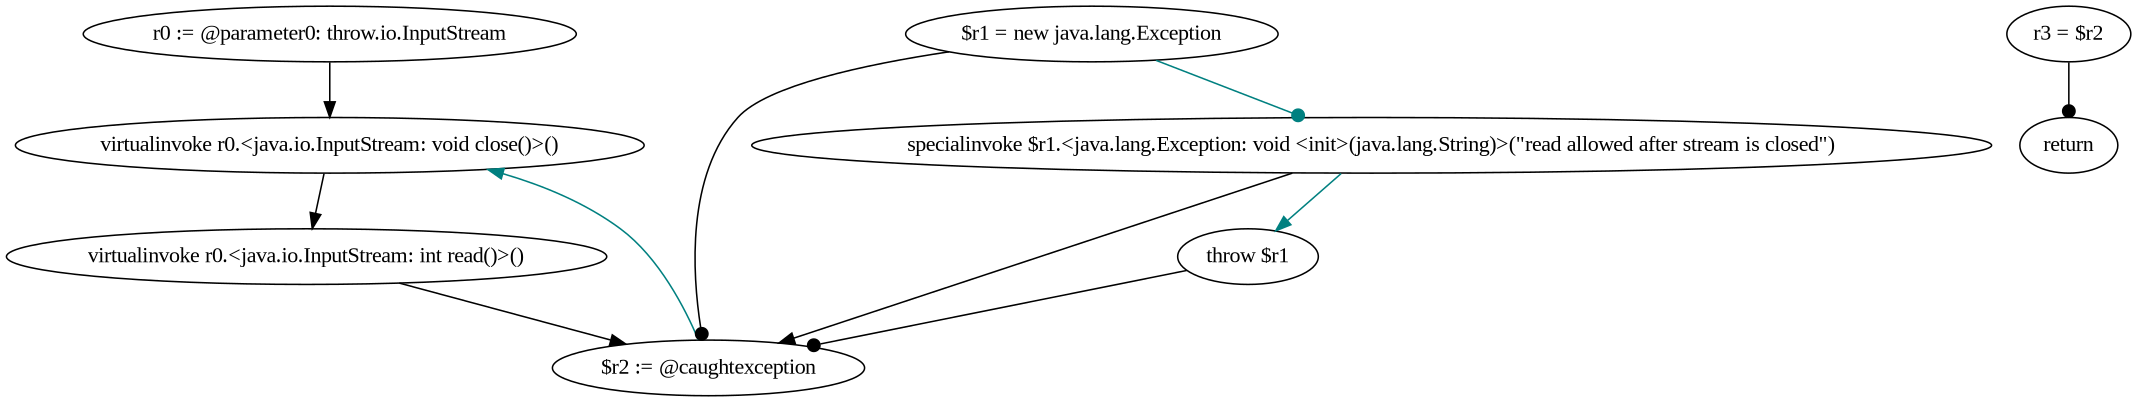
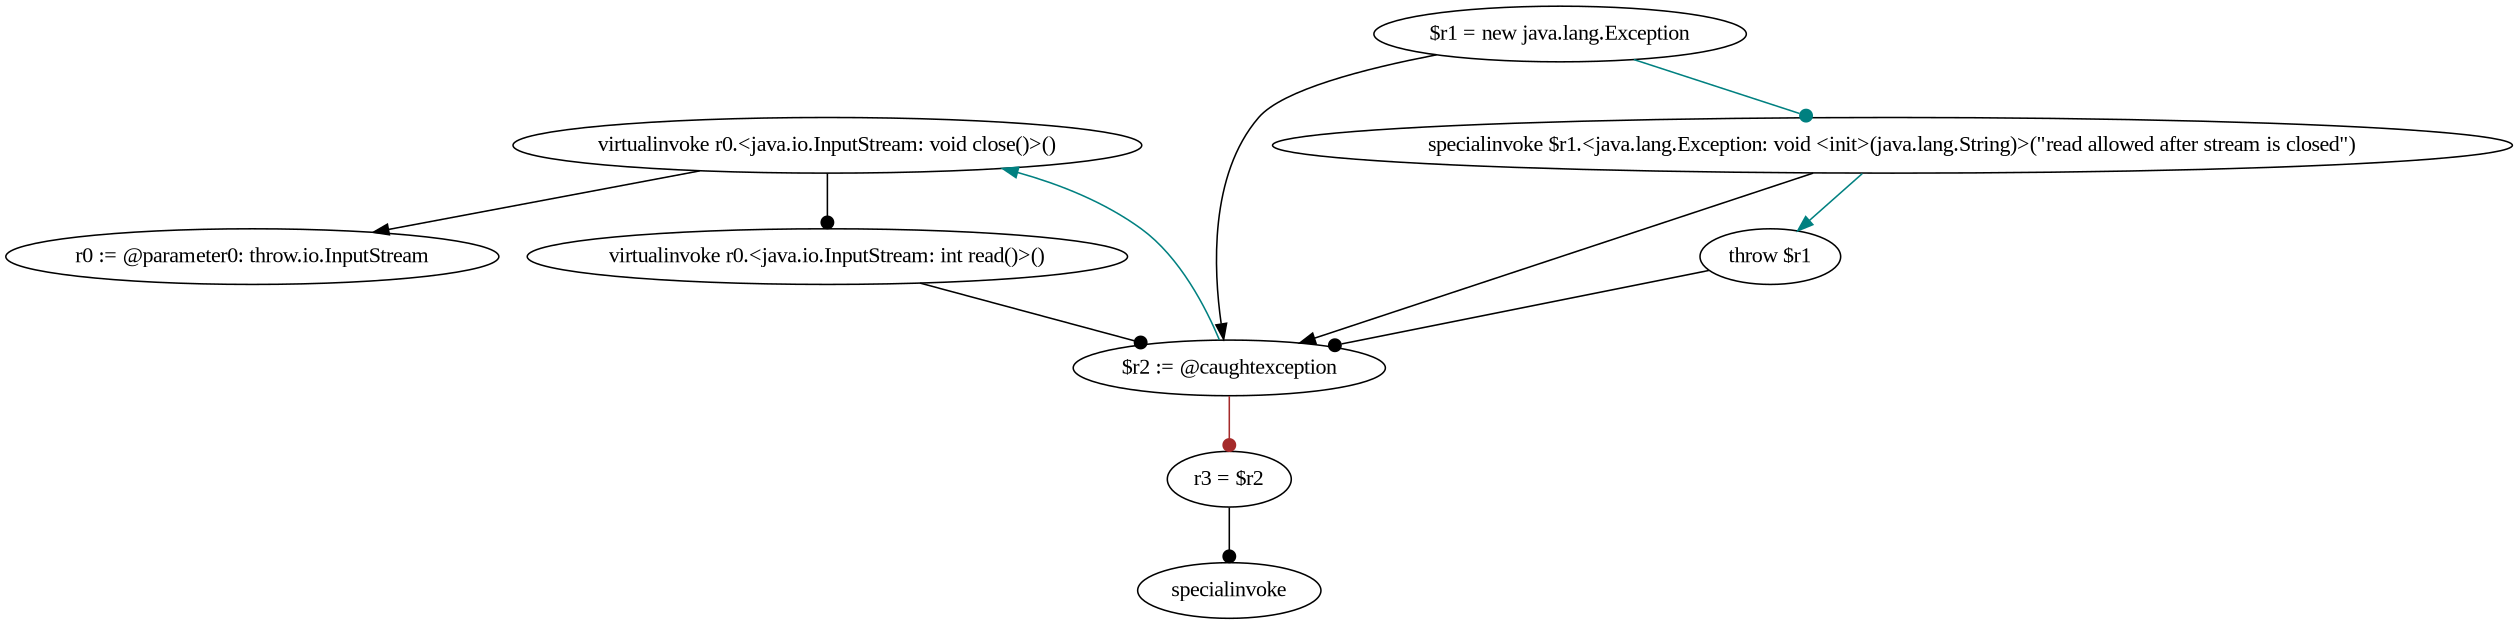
  digraph {
    fontname="Liberation Serif"
    node [fontname="Liberation Serif"]
    edge [arrowhead=normal color=black fontname="Liberation Serif"]
    n1 [label="r0 := @parameter0: throw.io.InputStream"]
    "virtualinvoke r0.<java.io.InputStream: void close()>()"
    "virtualinvoke r0.<java.io.InputStream: int read()>()"
    "$r2 := @caughtexception"
    "r3 = $r2"
    "$r1 = new java.lang.Exception"
    "specialinvoke $r1.<java.lang.Exception: void <init>(java.lang.String)>(\"read allowed after stream is closed\")"
    "throw $r1"
-   return
-   n1 -> "virtualinvoke r0.<java.io.InputStream: void close()>()"
-   "virtualinvoke r0.<java.io.InputStream: void close()>()" -> "virtualinvoke r0.<java.io.InputStream: int read()>()"
-   "virtualinvoke r0.<java.io.InputStream: int read()>()" -> "$r2 := @caughtexception"
+   return [label=specialinvoke]
+   "virtualinvoke r0.<java.io.InputStream: void close()>()" -> n1
+   "virtualinvoke r0.<java.io.InputStream: void close()>()" -> "virtualinvoke r0.<java.io.InputStream: int read()>()" [arrowhead=dot]
+   "virtualinvoke r0.<java.io.InputStream: int read()>()" -> "$r2 := @caughtexception" [arrowhead=dot]
    "$r2 := @caughtexception" -> "virtualinvoke r0.<java.io.InputStream: void close()>()" [color=teal]
+   "$r2 := @caughtexception" -> "r3 = $r2" [arrowhead=dot color=brown]
    "r3 = $r2" -> return [arrowhead=dot]
-   "$r1 = new java.lang.Exception" -> "$r2 := @caughtexception" [arrowhead=dot]
+   "$r1 = new java.lang.Exception" -> "$r2 := @caughtexception"
    "$r1 = new java.lang.Exception" -> "specialinvoke $r1.<java.lang.Exception: void <init>(java.lang.String)>(\"read allowed after stream is closed\")" [arrowhead=dot color=teal]
    "specialinvoke $r1.<java.lang.Exception: void <init>(java.lang.String)>(\"read allowed after stream is closed\")" -> "$r2 := @caughtexception"
    "specialinvoke $r1.<java.lang.Exception: void <init>(java.lang.String)>(\"read allowed after stream is closed\")" -> "throw $r1" [color=teal]
    "throw $r1" -> "$r2 := @caughtexception" [arrowhead=dot]
  }
